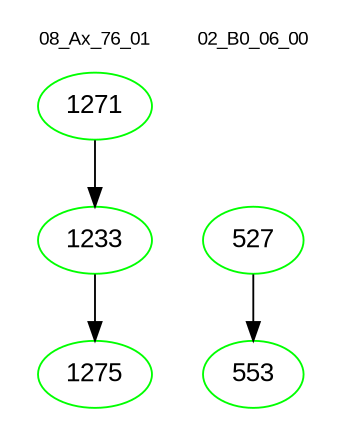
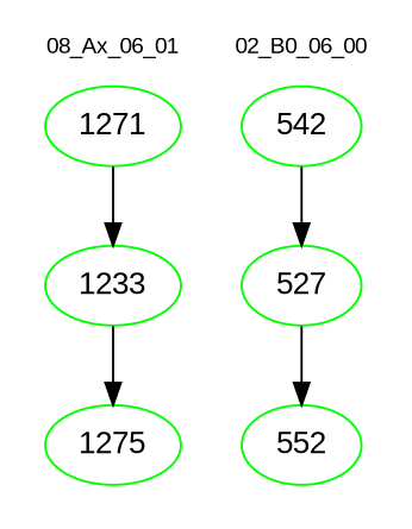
  digraph {
    fontname="Liberation Sans"
    node [color=green fontname="Liberation Sans"]
    edge [color=black fontname="Liberation Sans"]
    n1 [label=1271]
    n2 [label=1233]
    n3 [label=1275]
+   n4 [label=542]
    n5 [label=527]
-   n6 [label=553]
+   n6 [label=552]
    subgraph cluster_1 {
      color=white
      fontsize=10
-     label="08_Ax_76_01"
+     label="08_Ax_06_01"
      n1
      n2
      n3
    }
    subgraph cluster_2 {
      color=white
      fontsize=10
      label="02_B0_06_00"
+     n4
      n5
      n6
    }
    n1 -> n2
    n2 -> n3
+   n4 -> n5
    n5 -> n6
  }
